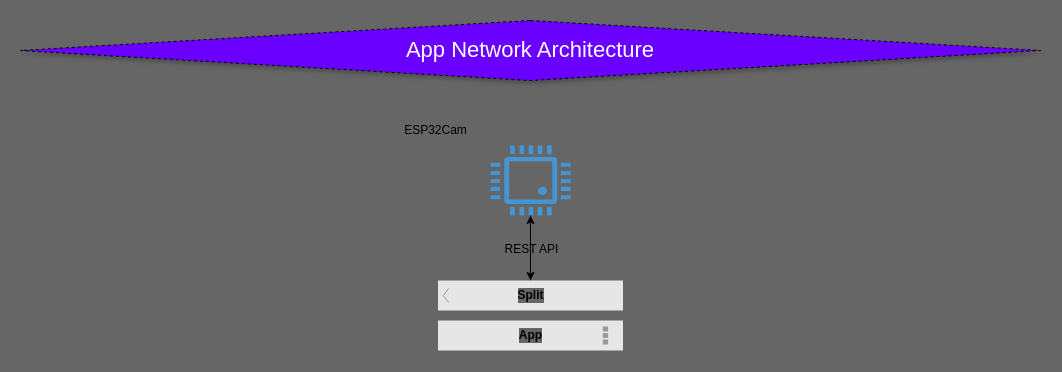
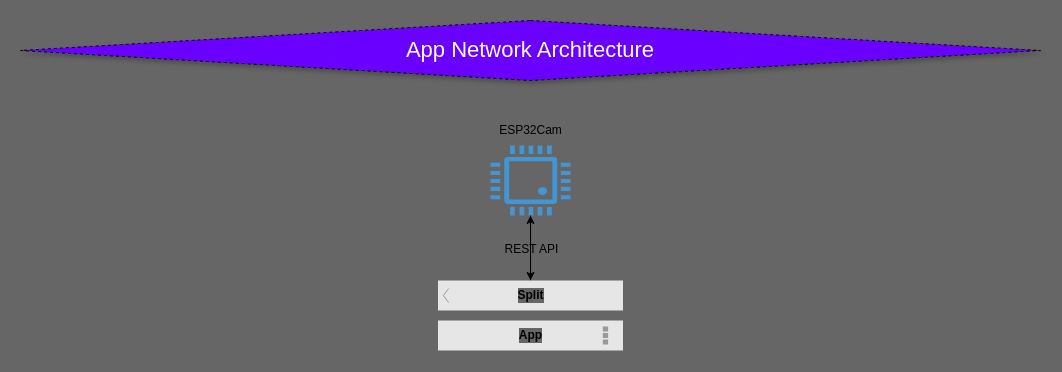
  <mxCell id="0" />
  <mxCell id="1" parent="0" />
  <mxCell id="2" value="App Network Architecture" style="rhombus;whiteSpace=wrap;html=1;fillColor=#6a00ff;fontColor=#ffffff;strokeColor=default;gradientColor=none;dashed=1;glass=1;shadow=1;fontFamily=Helvetica;fontSize=22;" vertex="1" parent="1"><mxGeometry x="20" y="20" width="1020" height="60" as="geometry" /></mxCell>
  <mxCell id="3" value="" style="pointerEvents=1;shadow=0;dashed=0;html=1;strokeColor=none;fillColor=#4495D1;labelPosition=center;verticalLabelPosition=bottom;verticalAlign=top;align=center;outlineConnect=0;shape=mxgraph.veeam.cpu;rounded=1;glass=1;fontFamily=Helvetica;fontSize=22;" vertex="1" parent="1"><mxGeometry x="490" y="145" width="80" height="70" as="geometry" /></mxCell>
- <mxCell id="4" value="ESP32Cam" style="text;html=1;resizable=0;autosize=1;align=center;verticalAlign=middle;points=[];fillColor=none;strokeColor=none;rounded=1;shadow=1;glass=1;dashed=1;fontFamily=Helvetica;fontSize=12;" vertex="1" parent="1"><mxGeometry x="395" y="120" width="80" height="20" as="geometry" /></mxCell>
+ <mxCell id="4" value="ESP32Cam" style="text;html=1;resizable=0;autosize=1;align=center;verticalAlign=middle;points=[];fillColor=none;strokeColor=none;rounded=1;shadow=1;glass=1;dashed=1;fontFamily=Helvetica;fontSize=12;" vertex="1" parent="1"><mxGeometry x="490" y="120" width="80" height="20" as="geometry" /></mxCell>
  <mxCell id="5" value="" style="endArrow=classic;html=1;rounded=1;fontFamily=Helvetica;fontSize=12;" edge="1" parent="1" source="3"><mxGeometry relative="1" as="geometry"><mxPoint x="500" y="260" as="sourcePoint" /><mxPoint x="530" y="280" as="targetPoint" /></mxGeometry></mxCell>
  <mxCell id="6" value="REST API" style="edgeLabel;resizable=0;html=1;align=center;verticalAlign=middle;rounded=1;shadow=1;glass=1;dashed=1;fontFamily=Helvetica;fontSize=12;strokeColor=default;gradientColor=none;labelBackgroundColor=#666666;" connectable="0" vertex="1" parent="5"><mxGeometry relative="1" as="geometry" /></mxCell>
  <mxCell id="7" value="" style="edgeStyle=none;rounded=1;html=1;fontFamily=Helvetica;fontSize=12;" edge="1" parent="1" source="8" target="3"><mxGeometry relative="1" as="geometry" /></mxCell>
  <mxCell id="8" value="" style="strokeWidth=1;html=1;shadow=0;dashed=0;shape=mxgraph.android.split_action_bar;fillColor=#E6E6E6;rounded=1;glass=1;labelBackgroundColor=#666666;fontFamily=Helvetica;fontSize=12;" vertex="1" parent="1"><mxGeometry x="437.5" y="280" width="185" height="70" as="geometry" /></mxCell>
  <mxCell id="9" value="Split" style="strokeWidth=1;html=1;shadow=0;dashed=0;shape=mxgraph.android.anchor;fontStyle=1;rounded=1;glass=1;labelBackgroundColor=#666666;fontFamily=Helvetica;fontSize=12;gradientColor=none;" vertex="1" parent="8"><mxGeometry width="185" height="30" as="geometry" /></mxCell>
  <mxCell id="10" value="App" style="strokeWidth=1;html=1;shadow=0;dashed=0;shape=mxgraph.android.anchor;fontStyle=1;rounded=1;glass=1;labelBackgroundColor=#666666;fontFamily=Helvetica;fontSize=12;gradientColor=none;" vertex="1" parent="8"><mxGeometry y="40" width="185" height="30" as="geometry" /></mxCell>
